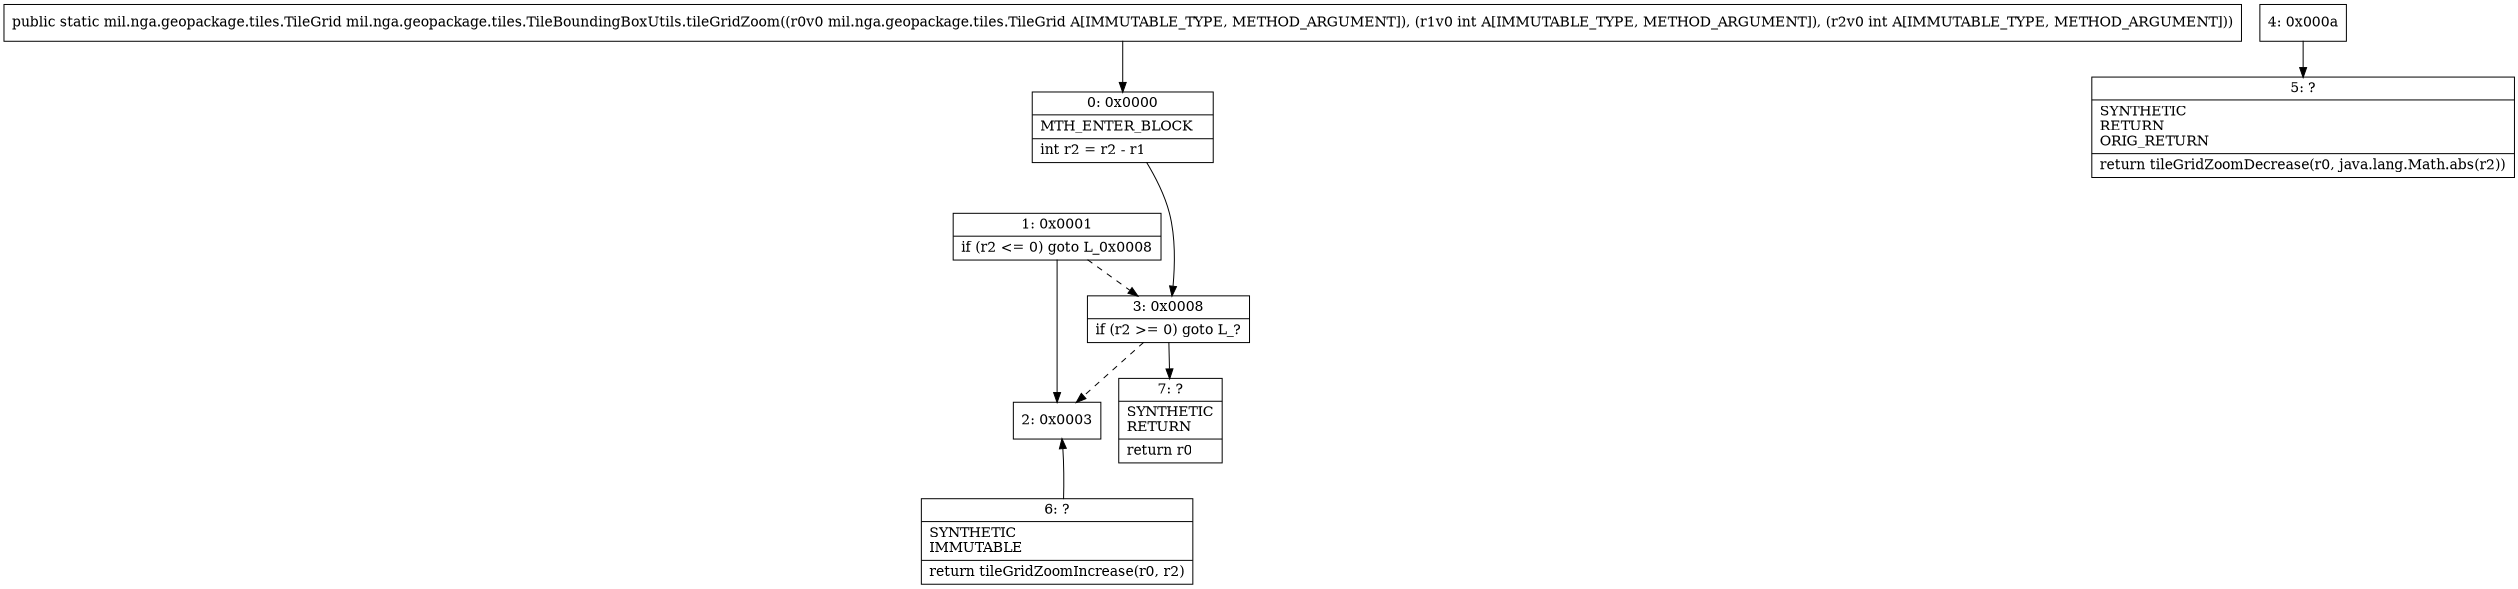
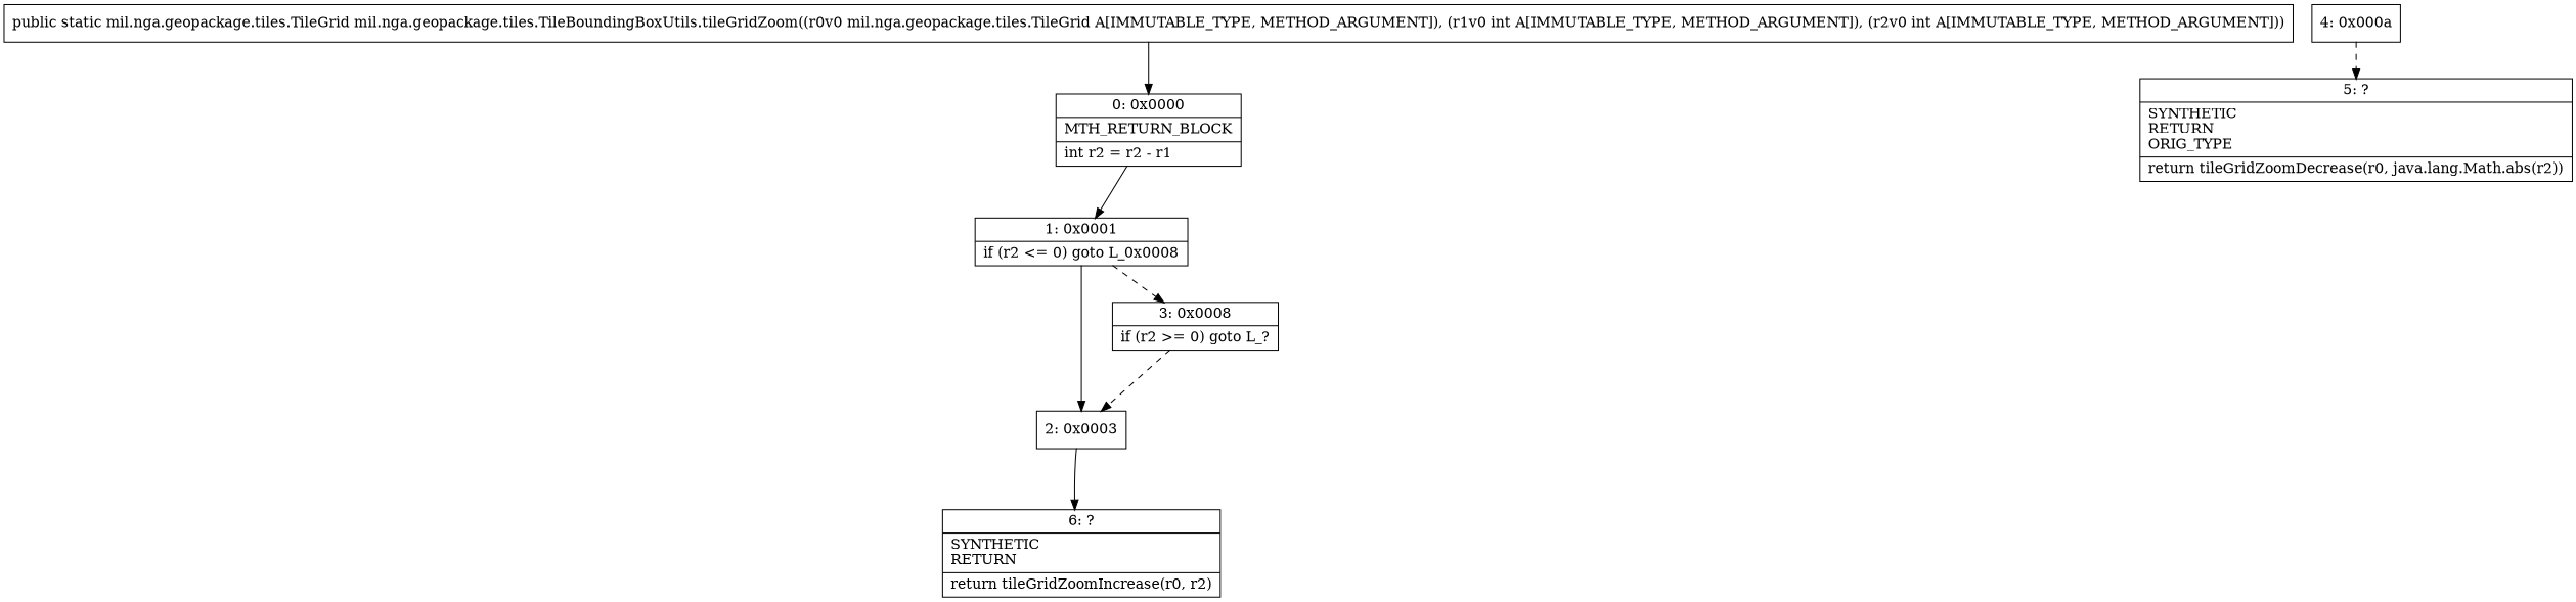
  digraph {
    node [shape=record]
-   n1 [label="{0\:\ 0x0000|MTH_ENTER_BLOCK\l|int r2 = r2 \- r1\l}"]
+   n1 [label="{0\:\ 0x0000|MTH_RETURN_BLOCK\l|int r2 = r2 \- r1\l}"]
    n2 [label="{1\:\ 0x0001|if (r2 \<= 0) goto L_0x0008\l}"]
    n3 [label="{2\:\ 0x0003}"]
    n4 [label="{3\:\ 0x0008|if (r2 \>= 0) goto L_?\l}"]
-   n5 [label="{6\:\ ?|SYNTHETIC\lIMMUTABLE\l|return tileGridZoomIncrease(r0, r2)\l}"]
-   n6 [label="{7\:\ ?|SYNTHETIC\lRETURN\l|return r0\l}"]
+   n5 [label="{6\:\ ?|SYNTHETIC\lRETURN\l|return tileGridZoomIncrease(r0, r2)\l}"]
    n7 [label="{4\:\ 0x000a}"]
-   n8 [label="{5\:\ ?|SYNTHETIC\lRETURN\lORIG_RETURN\l|return tileGridZoomDecrease(r0, java.lang.Math.abs(r2))\l}"]
+   n8 [label="{5\:\ ?|SYNTHETIC\lRETURN\lORIG_TYPE\l|return tileGridZoomDecrease(r0, java.lang.Math.abs(r2))\l}"]
    n9 [label="{public static mil.nga.geopackage.tiles.TileGrid mil.nga.geopackage.tiles.TileBoundingBoxUtils.tileGridZoom((r0v0 mil.nga.geopackage.tiles.TileGrid A[IMMUTABLE_TYPE, METHOD_ARGUMENT]), (r1v0 int A[IMMUTABLE_TYPE, METHOD_ARGUMENT]), (r2v0 int A[IMMUTABLE_TYPE, METHOD_ARGUMENT])) }"]
-   n1 -> n4
+   n1 -> n2
    n2 -> n3 [style=solid]
    n2 -> n4 [style=dashed]
-   n5 -> n3
+   n3 -> n5
    n4 -> n3 [style=dashed]
-   n4 -> n6
-   n7 -> n8
+   n7 -> n8 [style=dashed]
    n9 -> n1
  }
